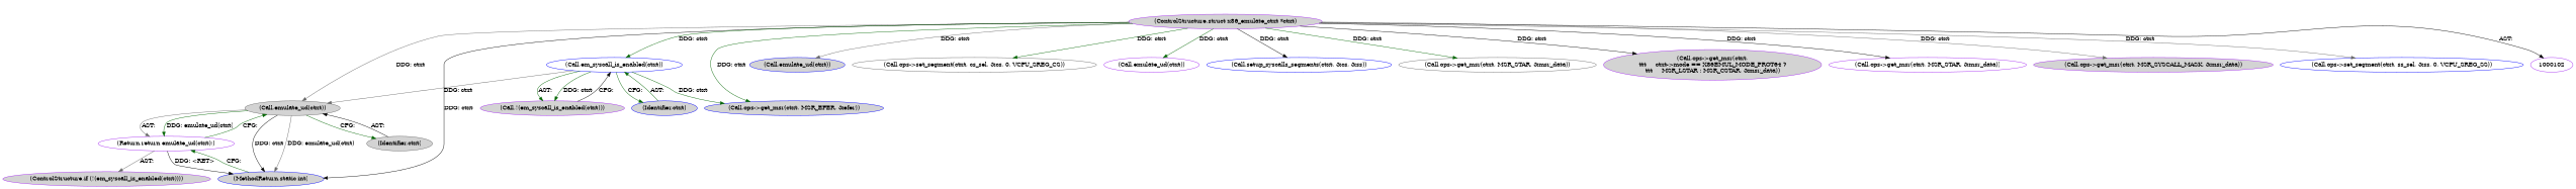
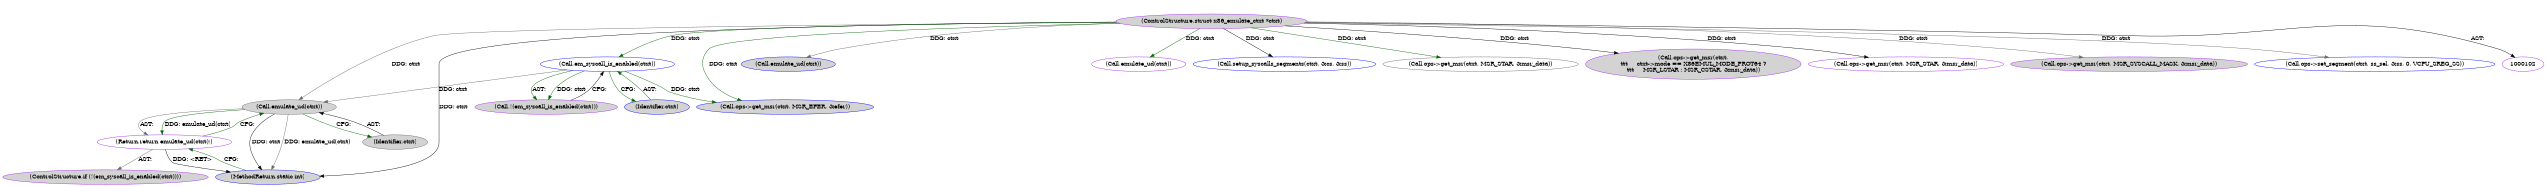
  digraph {
    node [color=purple fillcolor=lightgrey style=filled]
    edge [color=darkgreen]
    n1 [color=gray40 label="(Call,emulate_ud(ctxt))"]
    n2 [fillcolor=white label="(Return,return emulate_ud(ctxt);)"]
    n3 [color=blue label="(MethodReturn,static int)"]
    n4 [color=gray40 label="(Identifier,ctxt)"]
    n5 [label="(ControlStructure,if (!(em_syscall_is_enabled(ctxt))))"]
    n6 [color=blue fillcolor=white label="(Call,em_syscall_is_enabled(ctxt))"]
    n7 [label="(Call,!(em_syscall_is_enabled(ctxt)))"]
    n8 [color=blue label="(Identifier,ctxt)"]
    n9 [color=blue label="(Call,ops->get_msr(ctxt, MSR_EFER, &efer))"]
    n10 [label="(ControlStructure,struct x86_emulate_ctxt *ctxt)"]
    n11 [color=blue label="(Call,emulate_ud(ctxt))"]
-   n12 [color=gray40 fillcolor=white label="(Call,ops->set_segment(ctxt, cs_sel, &cs, 0, VCPU_SREG_CS))"]
    n13 [fillcolor=white label="(Call,emulate_ud(ctxt))"]
    n14 [color=blue fillcolor=white label="(Call,setup_syscalls_segments(ctxt, &cs, &ss))"]
    n15 [color=gray40 fillcolor=white label="(Call,ops->get_msr(ctxt, MSR_STAR, &msr_data))"]
    n16 [label="(Call,ops->get_msr(ctxt,\n\t\t\t     ctxt->mode == X86EMUL_MODE_PROT64 ?\n\t\t\t     MSR_LSTAR : MSR_CSTAR, &msr_data))"]
    n17 [fillcolor=white label="(Call,ops->get_msr(ctxt, MSR_STAR, &msr_data))"]
    n18 [label="(Call,ops->get_msr(ctxt, MSR_SYSCALL_MASK, &msr_data))"]
    n19 [color=blue fillcolor=white label="(Call,ops->set_segment(ctxt, ss_sel, &ss, 0, VCPU_SREG_SS))"]
    1000102 [fillcolor=white]
    n1 -> n2 [color=gray40 label="AST: "]
    n1 -> n2 [label="DDG: emulate_ud(ctxt)"]
    n1 -> n3 [color=black label="DDG: ctxt"]
    n1 -> n3 [color=gray40 label="DDG: emulate_ud(ctxt)"]
    n1 -> n4 [label="CFG: "]
    n2 -> n1 [label="CFG: "]
    n2 -> n3 [color=black label="DDG: <RET>"]
    n2 -> n5 [color=gray40 label="AST: "]
    n3 -> n2 [label="CFG: "]
    n4 -> n1 [color=black label="AST: "]
    n6 -> n1 [color=gray40 label="DDG: ctxt"]
    n6 -> n7 [label="AST: "]
    n6 -> n7 [label="DDG: ctxt"]
    n6 -> n8 [label="CFG: "]
    n6 -> n9 [label="DDG: ctxt"]
    n7 -> n6 [color=black label="CFG: "]
    n8 -> n6 [label="AST: "]
    n10 -> n1 [color=gray40 label="DDG: ctxt"]
    n10 -> n3 [color=black label="DDG: ctxt"]
    n10 -> n6 [label="DDG: ctxt"]
    n10 -> n9 [label="DDG: ctxt"]
    n10 -> n11 [color=gray40 label="DDG: ctxt"]
-   n10 -> n12 [label="DDG: ctxt"]
    n10 -> n13 [label="DDG: ctxt"]
    n10 -> n14 [color=black label="DDG: ctxt"]
    n10 -> n15 [label="DDG: ctxt"]
    n10 -> n16 [color=black label="DDG: ctxt"]
    n10 -> n17 [color=black label="DDG: ctxt"]
    n10 -> n18 [color=gray40 label="DDG: ctxt"]
    n10 -> n19 [color=gray40 label="DDG: ctxt"]
    n10 -> 1000102 [color=black label="AST: "]
  }
